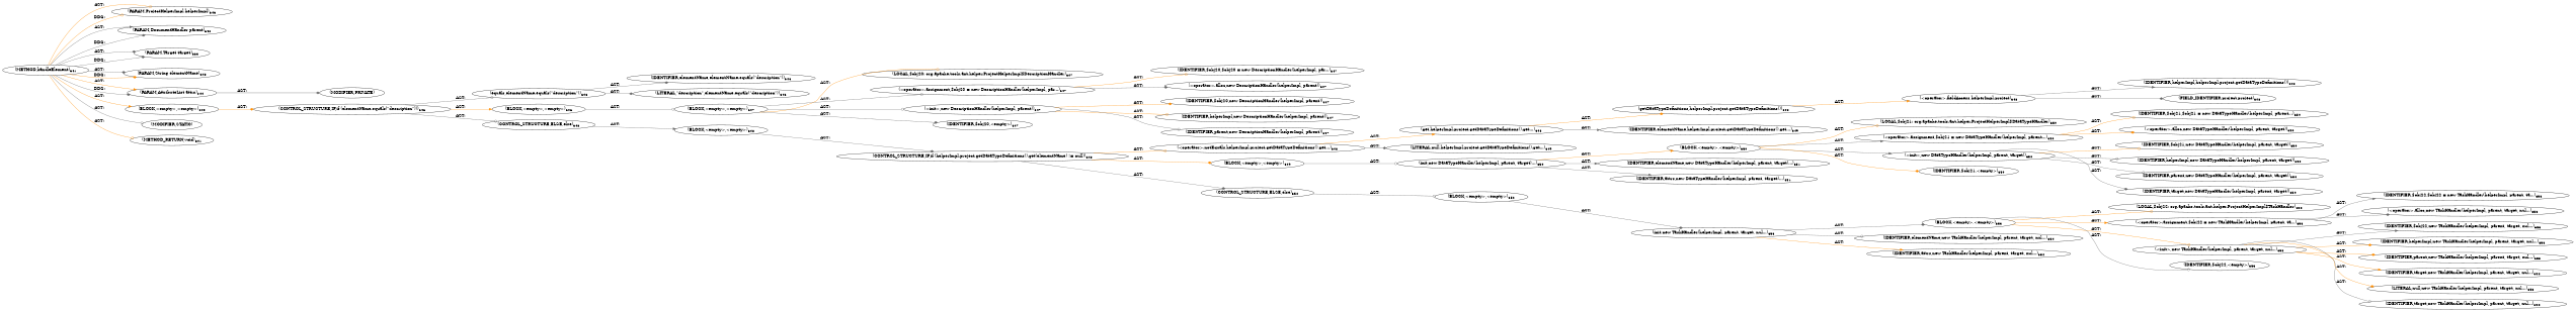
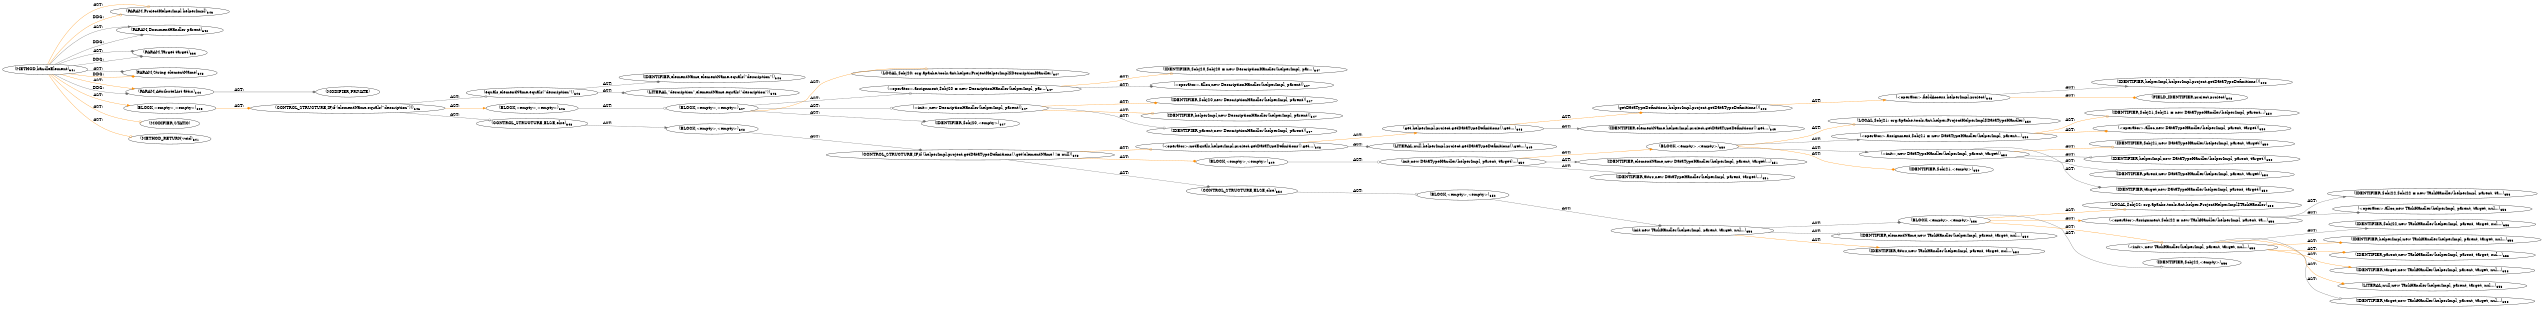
  digraph {
    rankdir=LR
    edge [arrowhead=diamond color=gray40]
    n1 [label=<(METHOD,handleElement)<SUB>641</SUB>>]
    n2 [label=<(PARAM,ProjectHelperImpl helperImpl)<SUB>646</SUB>>]
    n3 [label=<(PARAM,DocumentHandler parent)<SUB>642</SUB>>]
    n4 [label=<(PARAM,Target target)<SUB>663</SUB>>]
    n5 [label=<(PARAM,String elementName)<SUB>643</SUB>>]
    n6 [label=<(PARAM,AttributeList attrs)<SUB>244</SUB>>]
    n7 [label=<(BLOCK,&lt;empty&gt;,&lt;empty&gt;)<SUB>645</SUB>>]
    n8 [label=<(MODIFIER,STATIC)>]
    n9 [label=<(METHOD_RETURN,void)<SUB>641</SUB>>]
    n10 [label=<(MODIFIER,PRIVATE)>]
    n11 [label=<(CONTROL_STRUCTURE,IF,if (elementName.equals(&quot;description&quot;)))<SUB>646</SUB>>]
    n12 [label=<(equals,elementName.equals(&quot;description&quot;))<SUB>646</SUB>>]
    n13 [label=<(BLOCK,&lt;empty&gt;,&lt;empty&gt;)<SUB>646</SUB>>]
    n14 [label=<(CONTROL_STRUCTURE,ELSE,else)<SUB>648</SUB>>]
    n15 [label=<(IDENTIFIER,elementName,elementName.equals(&quot;description&quot;))<SUB>646</SUB>>]
    n16 [label=<(LITERAL,&quot;description&quot;,elementName.equals(&quot;description&quot;))<SUB>646</SUB>>]
    n17 [label=<(BLOCK,&lt;empty&gt;,&lt;empty&gt;)<SUB>647</SUB>>]
    n18 [label=<(BLOCK,&lt;empty&gt;,&lt;empty&gt;)<SUB>648</SUB>>]
    n19 [label=<(LOCAL,$obj20: org.apache.tools.ant.helper.ProjectHelperImpl$DescriptionHandler)<SUB>647</SUB>>]
    n20 [label=<(&lt;operator&gt;.assignment,$obj20 = new DescriptionHandler(helperImpl, par...)<SUB>647</SUB>>]
    n21 [label=<(&lt;init&gt;,new DescriptionHandler(helperImpl, parent))<SUB>647</SUB>>]
    n22 [label=<(IDENTIFIER,$obj20,&lt;empty&gt;)<SUB>647</SUB>>]
    n23 [label=<(IDENTIFIER,$obj20,$obj20 = new DescriptionHandler(helperImpl, par...)<SUB>647</SUB>>]
    n24 [label=<(&lt;operator&gt;.alloc,new DescriptionHandler(helperImpl, parent))<SUB>647</SUB>>]
    n25 [label=<(IDENTIFIER,$obj20,new DescriptionHandler(helperImpl, parent))<SUB>647</SUB>>]
    n26 [label=<(IDENTIFIER,helperImpl,new DescriptionHandler(helperImpl, parent))<SUB>647</SUB>>]
    n27 [label=<(IDENTIFIER,parent,new DescriptionHandler(helperImpl, parent))<SUB>647</SUB>>]
    n28 [label=<(CONTROL_STRUCTURE,IF,if (helperImpl.project.getDataTypeDefinitions().get(elementName) != null))<SUB>648</SUB>>]
    n29 [label=<(&lt;operator&gt;.notEquals,helperImpl.project.getDataTypeDefinitions().get...)<SUB>648</SUB>>]
    n30 [label=<(BLOCK,&lt;empty&gt;,&lt;empty&gt;)<SUB>649</SUB>>]
    n31 [label=<(CONTROL_STRUCTURE,ELSE,else)<SUB>652</SUB>>]
    n32 [label=<(get,helperImpl.project.getDataTypeDefinitions().get...)<SUB>648</SUB>>]
    n33 [label=<(LITERAL,null,helperImpl.project.getDataTypeDefinitions().get...)<SUB>649</SUB>>]
    n34 [label=<(init,new DataTypeHandler(helperImpl, parent, target)...)<SUB>650</SUB>>]
    n35 [label=<(BLOCK,&lt;empty&gt;,&lt;empty&gt;)<SUB>652</SUB>>]
    n36 [label=<(getDataTypeDefinitions,helperImpl.project.getDataTypeDefinitions())<SUB>648</SUB>>]
    n37 [label=<(IDENTIFIER,elementName,helperImpl.project.getDataTypeDefinitions().get...)<SUB>649</SUB>>]
    n38 [label=<(&lt;operator&gt;.fieldAccess,helperImpl.project)<SUB>648</SUB>>]
    n39 [label=<(IDENTIFIER,helperImpl,helperImpl.project.getDataTypeDefinitions())<SUB>648</SUB>>]
    n40 [label=<(FIELD_IDENTIFIER,project,project)<SUB>648</SUB>>]
    n41 [label=<(BLOCK,&lt;empty&gt;,&lt;empty&gt;)<SUB>650</SUB>>]
    n42 [label=<(IDENTIFIER,elementName,new DataTypeHandler(helperImpl, parent, target)...)<SUB>651</SUB>>]
    n43 [label=<(IDENTIFIER,attrs,new DataTypeHandler(helperImpl, parent, target)...)<SUB>651</SUB>>]
    n44 [label=<(LOCAL,$obj21: org.apache.tools.ant.helper.ProjectHelperImpl$DataTypeHandler)<SUB>650</SUB>>]
    n45 [label=<(&lt;operator&gt;.assignment,$obj21 = new DataTypeHandler(helperImpl, parent...)<SUB>650</SUB>>]
    n46 [label=<(&lt;init&gt;,new DataTypeHandler(helperImpl, parent, target))<SUB>650</SUB>>]
    n47 [label=<(IDENTIFIER,$obj21,&lt;empty&gt;)<SUB>650</SUB>>]
    n48 [label=<(IDENTIFIER,$obj21,$obj21 = new DataTypeHandler(helperImpl, parent...)<SUB>650</SUB>>]
    n49 [label=<(&lt;operator&gt;.alloc,new DataTypeHandler(helperImpl, parent, target))<SUB>650</SUB>>]
    n50 [label=<(IDENTIFIER,$obj21,new DataTypeHandler(helperImpl, parent, target))<SUB>650</SUB>>]
    n51 [label=<(IDENTIFIER,helperImpl,new DataTypeHandler(helperImpl, parent, target))<SUB>650</SUB>>]
    n52 [label=<(IDENTIFIER,parent,new DataTypeHandler(helperImpl, parent, target))<SUB>650</SUB>>]
    n53 [label=<(IDENTIFIER,target,new DataTypeHandler(helperImpl, parent, target))<SUB>650</SUB>>]
    n54 [label=<(init,new TaskHandler(helperImpl, parent, target, nul...)<SUB>653</SUB>>]
    n55 [label=<(BLOCK,&lt;empty&gt;,&lt;empty&gt;)<SUB>653</SUB>>]
    n56 [label=<(IDENTIFIER,elementName,new TaskHandler(helperImpl, parent, target, nul...)<SUB>654</SUB>>]
    n57 [label=<(IDENTIFIER,attrs,new TaskHandler(helperImpl, parent, target, nul...)<SUB>654</SUB>>]
    n58 [label=<(LOCAL,$obj22: org.apache.tools.ant.helper.ProjectHelperImpl$TaskHandler)<SUB>653</SUB>>]
    n59 [label=<(&lt;operator&gt;.assignment,$obj22 = new TaskHandler(helperImpl, parent, ta...)<SUB>653</SUB>>]
    n60 [label=<(&lt;init&gt;,new TaskHandler(helperImpl, parent, target, nul...)<SUB>653</SUB>>]
    n61 [label=<(IDENTIFIER,$obj22,&lt;empty&gt;)<SUB>653</SUB>>]
    n62 [label=<(IDENTIFIER,$obj22,$obj22 = new TaskHandler(helperImpl, parent, ta...)<SUB>653</SUB>>]
    n63 [label=<(&lt;operator&gt;.alloc,new TaskHandler(helperImpl, parent, target, nul...)<SUB>653</SUB>>]
    n64 [label=<(IDENTIFIER,$obj22,new TaskHandler(helperImpl, parent, target, nul...)<SUB>653</SUB>>]
    n65 [label=<(IDENTIFIER,helperImpl,new TaskHandler(helperImpl, parent, target, nul...)<SUB>653</SUB>>]
    n66 [label=<(IDENTIFIER,parent,new TaskHandler(helperImpl, parent, target, nul...)<SUB>653</SUB>>]
    n67 [label=<(IDENTIFIER,target,new TaskHandler(helperImpl, parent, target, nul...)<SUB>653</SUB>>]
    n68 [label=<(LITERAL,null,new TaskHandler(helperImpl, parent, target, nul...)<SUB>653</SUB>>]
    n69 [label=<(IDENTIFIER,target,new TaskHandler(helperImpl, parent, target, nul...)<SUB>653</SUB>>]
    n1 -> n2 [arrowhead=odot color=darkorange label="AST: "]
    n1 -> n2 [arrowhead=odot color=darkorange label="DDG: "]
    n1 -> n3 [arrowhead=normal label="AST: "]
    n1 -> n3 [label="DDG: "]
    n1 -> n4 [label="AST: "]
    n1 -> n4 [label="DDG: "]
    n1 -> n5 [label="AST: "]
    n1 -> n5 [color=darkorange label="DDG: "]
    n1 -> n6 [arrowhead=normal color=darkorange label="AST: "]
    n1 -> n6 [label="DDG: "]
    n1 -> n7 [arrowhead=normal color=darkorange label="AST: "]
-   n1 -> n8 [arrowhead=odot label="AST: "]
+   n1 -> n8 [arrowhead=odot color=darkorange label="AST: "]
    n1 -> n9 [arrowhead=odot color=darkorange label="AST: "]
    n6 -> n10 [label="AST: "]
    n7 -> n11 [color=darkorange label="AST: "]
    n11 -> n12 [arrowhead=odot label="AST: "]
    n11 -> n13 [arrowhead=normal color=darkorange label="AST: "]
    n11 -> n14 [arrowhead=odot label="AST: "]
    n12 -> n15 [label="AST: "]
    n12 -> n16 [label="AST: "]
    n13 -> n17 [arrowhead=odot label="AST: "]
    n14 -> n18 [arrowhead=normal label="AST: "]
    n17 -> n19 [arrowhead=odot color=darkorange label="AST: "]
    n17 -> n20 [arrowhead=odot label="AST: "]
    n17 -> n21 [arrowhead=odot label="AST: "]
    n17 -> n22 [label="AST: "]
    n18 -> n28 [label="AST: "]
    n20 -> n23 [arrowhead=odot color=darkorange label="AST: "]
    n20 -> n24 [label="AST: "]
    n21 -> n25 [color=darkorange label="AST: "]
    n21 -> n26 [arrowhead=odot color=darkorange label="AST: "]
    n21 -> n27 [arrowhead=odot label="AST: "]
    n28 -> n29 [arrowhead=odot color=darkorange label="AST: "]
    n28 -> n30 [color=darkorange label="AST: "]
    n28 -> n31 [label="AST: "]
    n29 -> n32 [arrowhead=normal color=darkorange label="AST: "]
    n29 -> n33 [label="AST: "]
    n30 -> n34 [arrowhead=odot label="AST: "]
    n31 -> n35 [arrowhead=odot label="AST: "]
    n32 -> n36 [color=darkorange label="AST: "]
    n32 -> n37 [arrowhead=normal label="AST: "]
    n34 -> n41 [arrowhead=normal color=darkorange label="AST: "]
    n34 -> n42 [arrowhead=normal label="AST: "]
    n34 -> n43 [arrowhead=normal label="AST: "]
    n35 -> n54 [label="AST: "]
    n36 -> n38 [arrowhead=normal color=darkorange label="AST: "]
    n38 -> n39 [arrowhead=normal label="AST: "]
-   n38 -> n40 [label="AST: "]
+   n38 -> n40 [color=darkorange label="AST: "]
    n41 -> n44 [arrowhead=odot color=darkorange label="AST: "]
    n41 -> n45 [arrowhead=normal label="AST: "]
    n41 -> n46 [arrowhead=normal label="AST: "]
    n41 -> n47 [color=darkorange label="AST: "]
    n45 -> n48 [arrowhead=odot color=darkorange label="AST: "]
    n45 -> n49 [color=darkorange label="AST: "]
    n46 -> n50 [arrowhead=odot color=darkorange label="AST: "]
    n46 -> n51 [arrowhead=odot label="AST: "]
    n46 -> n52 [arrowhead=odot label="AST: "]
    n46 -> n53 [label="AST: "]
    n54 -> n55 [label="AST: "]
    n54 -> n56 [arrowhead=odot label="AST: "]
    n54 -> n57 [arrowhead=normal color=darkorange label="AST: "]
    n55 -> n58 [arrowhead=odot color=darkorange label="AST: "]
    n55 -> n59 [arrowhead=normal color=darkorange label="AST: "]
    n55 -> n60 [arrowhead=odot color=darkorange label="AST: "]
    n55 -> n61 [arrowhead=odot label="AST: "]
    n59 -> n62 [arrowhead=normal label="AST: "]
    n59 -> n63 [label="AST: "]
    n60 -> n64 [arrowhead=normal label="AST: "]
    n60 -> n65 [color=darkorange label="AST: "]
    n60 -> n66 [color=darkorange label="AST: "]
    n60 -> n67 [arrowhead=normal color=darkorange label="AST: "]
    n60 -> n68 [color=darkorange label="AST: "]
    n60 -> n69 [arrowhead=odot label="AST: "]
  }
